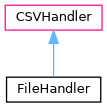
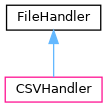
  digraph {
    rankdir=TB
    node [fillcolor=white fontname=Helvetica fontsize=10 shape=box style=filled]
    n1 [color=black height=0.2 label=FileHandler width=0.4]
    n2 [color=deeppink height=0.2 label=CSVHandler width=0.4]
-   n2 -> n1 [color=steelblue1 dir=back fontname=Helvetica fontsize=10 labelfontname=Helvetica labelfontsize=10 style=solid]
+   n1 -> n2 [color=steelblue1 dir=back fontname=Helvetica fontsize=10 labelfontname=Helvetica labelfontsize=10 style=solid]
  }
